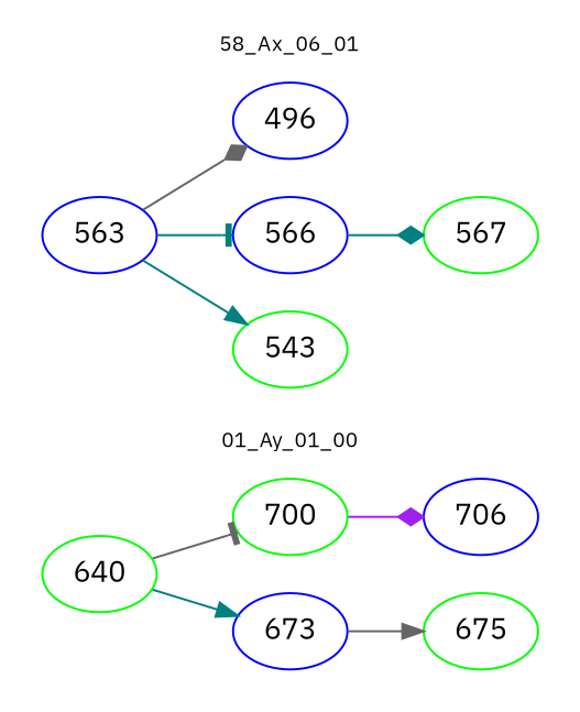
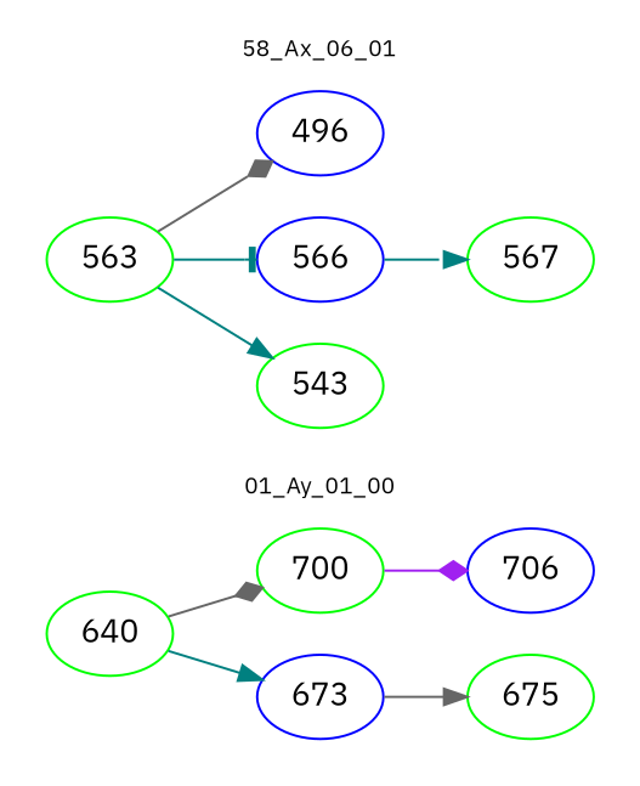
  digraph {
    fontname="IBM Plex Sans"
    rankdir=LR
    node [color=green fontname="IBM Plex Sans"]
    edge [arrowhead=normal color=teal fontname="IBM Plex Sans"]
    n1 [label=640]
    n2 [color=blue label=673]
    n3 [label=700]
    n4 [label=675]
    n5 [color=blue label=706]
-   n6 [color=blue label=563]
+   n6 [label=563]
    n7 [label=543]
    n8 [color=blue label=566]
    n9 [color=blue label=496]
    n10 [label=567]
    subgraph cluster_1 {
      color=white
      fontsize=10
      label="01_Ay_01_00"
      n1
      n2
      n3
      n4
      n5
    }
    subgraph cluster_2 {
      color=white
      fontsize=10
      label="58_Ax_06_01"
      n6
      n7
      n8
      n9
      n10
    }
    n1 -> n2
-   n1 -> n3 [arrowhead=tee color=gray40]
+   n1 -> n3 [arrowhead=diamond color=gray40]
    n2 -> n4 [color=gray40]
    n3 -> n5 [arrowhead=diamond color=purple]
    n6 -> n7
    n6 -> n8 [arrowhead=tee]
    n6 -> n9 [arrowhead=diamond color=gray40]
-   n8 -> n10 [arrowhead=diamond]
+   n8 -> n10
  }
